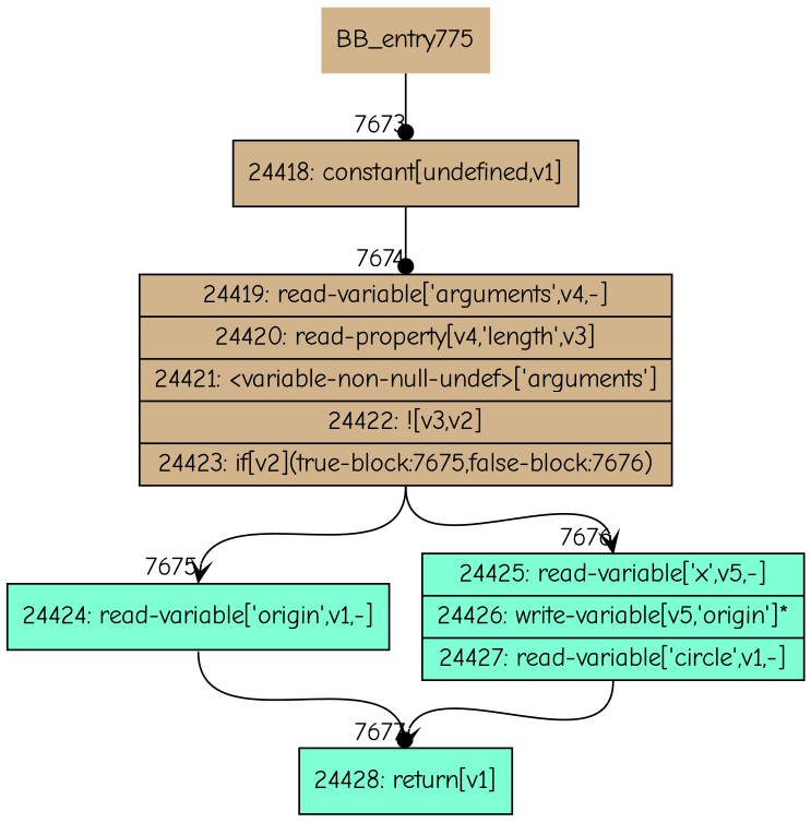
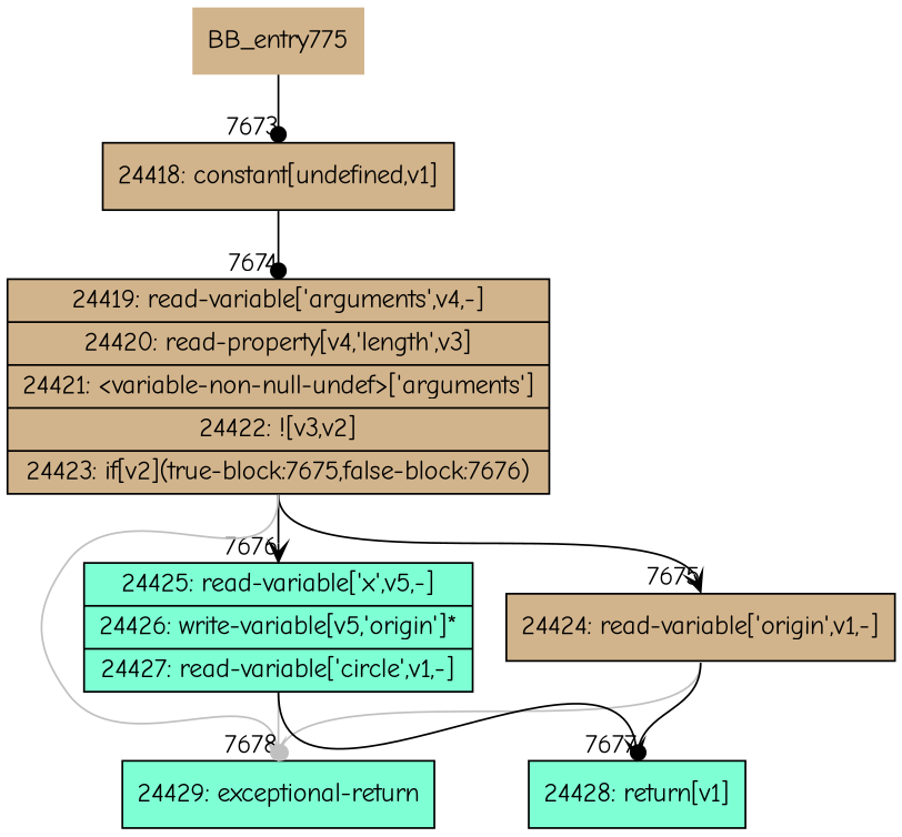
  digraph {
    fontname="Comic Neue"
    rankdir=TD
    node [fillcolor=tan fontname="Comic Neue" shape=record style=filled]
    edge [arrowhead=dot fontname="Comic Neue" headport=n tailport=s]
    n1 [label=BB_entry775 shape=none]
    n2 [label="{24418: constant[undefined,v1]}"]
    n3 [label="{24419: read-variable['arguments',v4,-]|24420: read-property[v4,'length',v3]|24421: \<variable-non-null-undef\>['arguments']|24422: ![v3,v2]|24423: if[v2](true-block:7675,false-block:7676)}"]
-   n4 [fillcolor=aquamarine label="{24424: read-variable['origin',v1,-]}"]
+   n4 [label="{24424: read-variable['origin',v1,-]}"]
    n5 [fillcolor=aquamarine label="{24425: read-variable['x',v5,-]|24426: write-variable[v5,'origin']*|24427: read-variable['circle',v1,-]}"]
+   n6 [fillcolor=aquamarine label="{24429: exceptional-return}"]
    n7 [fillcolor=aquamarine label="{24428: return[v1]}"]
    n1 -> n2 [headlabel="    7673"]
    n2 -> n3 [headlabel="      7674"]
    n3 -> n4 [arrowhead=vee headlabel="      7675"]
    n3 -> n5 [arrowhead=vee headlabel="      7676"]
+   n3 -> n6 [arrowhead=vee color=gray headlabel="      7678"]
+   n4 -> n6 [color=gray]
    n4 -> n7 [headlabel="      7677"]
+   n5 -> n6 [color=gray]
    n5 -> n7 [arrowhead=vee]
  }
